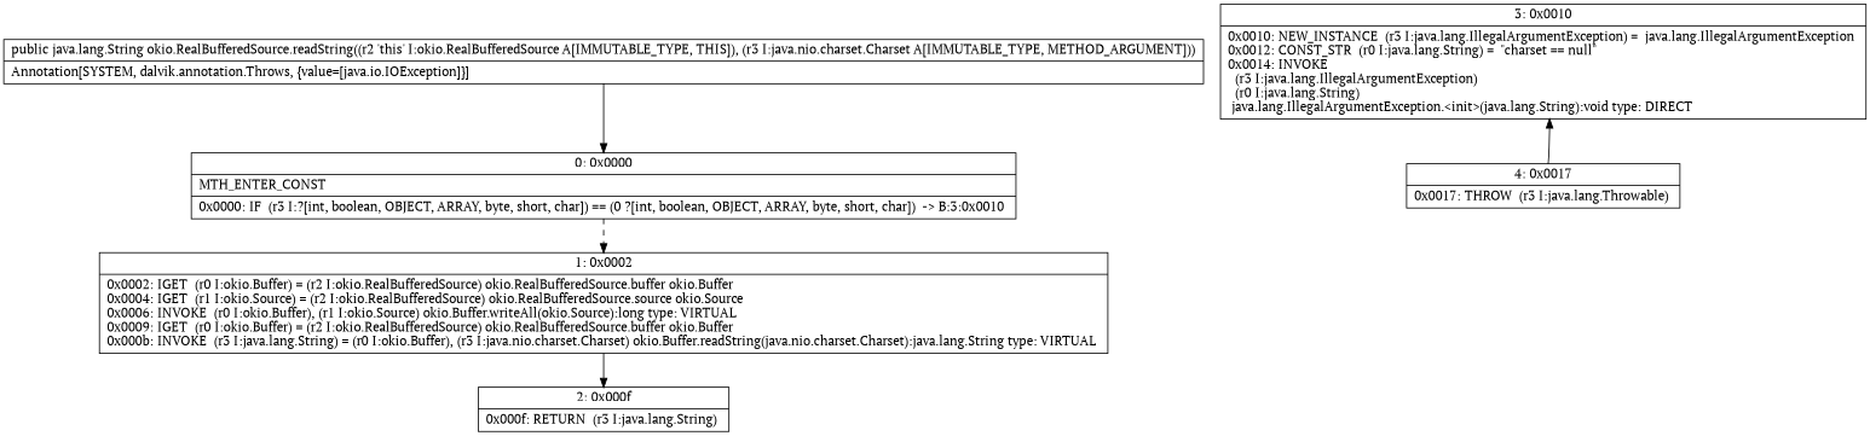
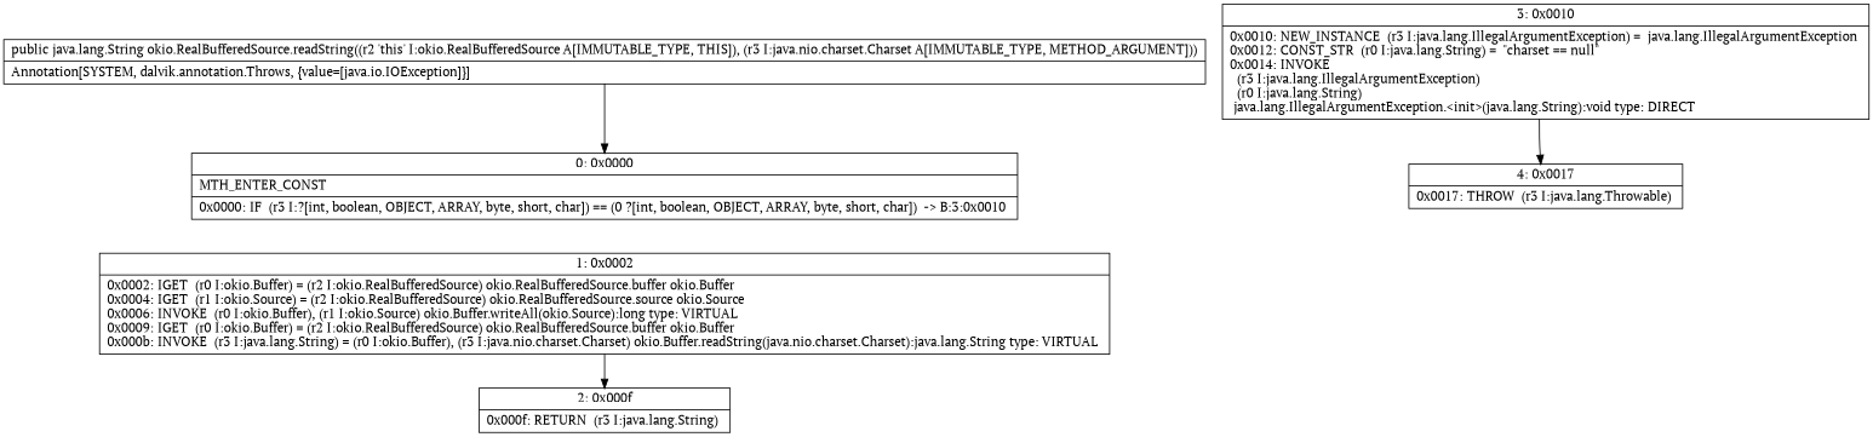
  digraph {
    fontname="PT Serif"
    node [fontname="PT Serif" shape=record]
    edge [fontname="PT Serif"]
    n1 [label="{0\:\ 0x0000|MTH_ENTER_CONST\l|0x0000: IF  (r3 I:?[int, boolean, OBJECT, ARRAY, byte, short, char]) == (0 ?[int, boolean, OBJECT, ARRAY, byte, short, char])  \-\> B:3:0x0010 \l}"]
    n2 [label="{1\:\ 0x0002|0x0002: IGET  (r0 I:okio.Buffer) = (r2 I:okio.RealBufferedSource) okio.RealBufferedSource.buffer okio.Buffer \l0x0004: IGET  (r1 I:okio.Source) = (r2 I:okio.RealBufferedSource) okio.RealBufferedSource.source okio.Source \l0x0006: INVOKE  (r0 I:okio.Buffer), (r1 I:okio.Source) okio.Buffer.writeAll(okio.Source):long type: VIRTUAL \l0x0009: IGET  (r0 I:okio.Buffer) = (r2 I:okio.RealBufferedSource) okio.RealBufferedSource.buffer okio.Buffer \l0x000b: INVOKE  (r3 I:java.lang.String) = (r0 I:okio.Buffer), (r3 I:java.nio.charset.Charset) okio.Buffer.readString(java.nio.charset.Charset):java.lang.String type: VIRTUAL \l}"]
    n3 [label="{2\:\ 0x000f|0x000f: RETURN  (r3 I:java.lang.String) \l}"]
    n4 [label="{3\:\ 0x0010|0x0010: NEW_INSTANCE  (r3 I:java.lang.IllegalArgumentException) =  java.lang.IllegalArgumentException \l0x0012: CONST_STR  (r0 I:java.lang.String) =  \"charset == null\" \l0x0014: INVOKE  \l  (r3 I:java.lang.IllegalArgumentException)\l  (r0 I:java.lang.String)\l java.lang.IllegalArgumentException.\<init\>(java.lang.String):void type: DIRECT \l}"]
    n5 [label="{4\:\ 0x0017|0x0017: THROW  (r3 I:java.lang.Throwable) \l}"]
    n6 [label="{public java.lang.String okio.RealBufferedSource.readString((r2 'this' I:okio.RealBufferedSource A[IMMUTABLE_TYPE, THIS]), (r3 I:java.nio.charset.Charset A[IMMUTABLE_TYPE, METHOD_ARGUMENT]))  | Annotation[SYSTEM, dalvik.annotation.Throws, \{value=[java.io.IOException]\}]\l}"]
-   n1 -> n2 [style=dashed]
    n2 -> n3
-   n5 -> n4
+   n4 -> n5
    n6 -> n1
  }
